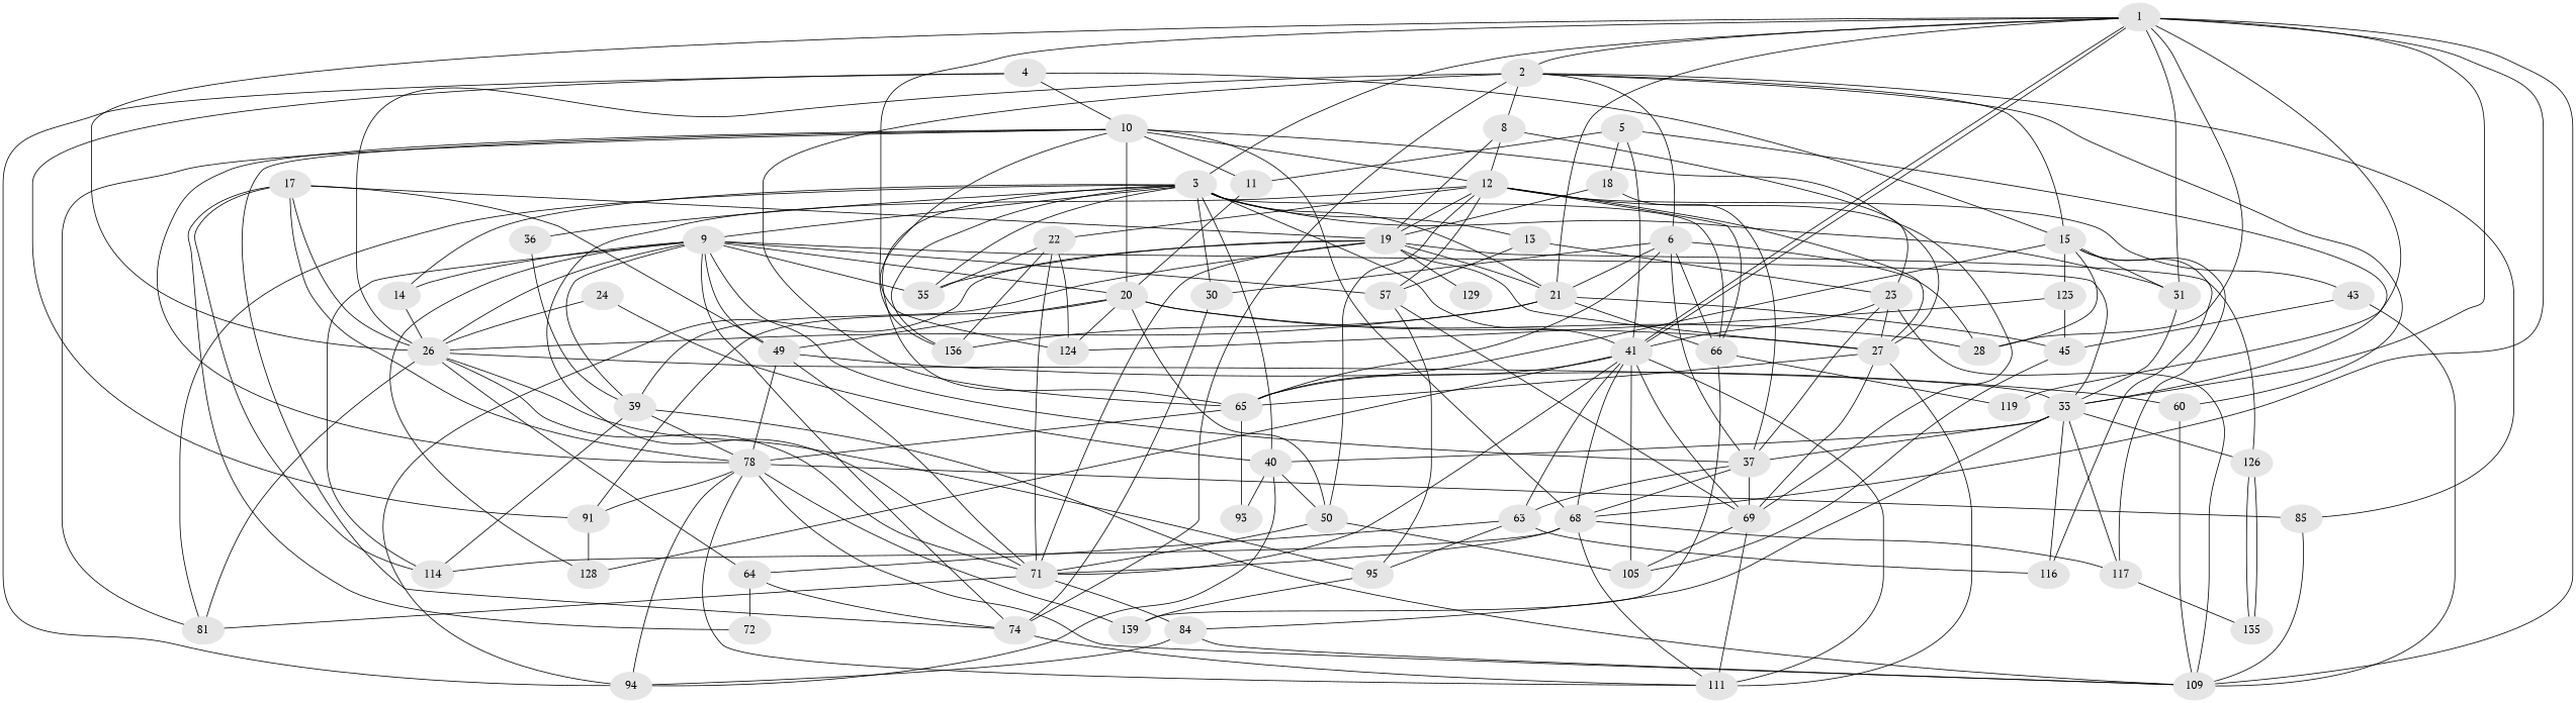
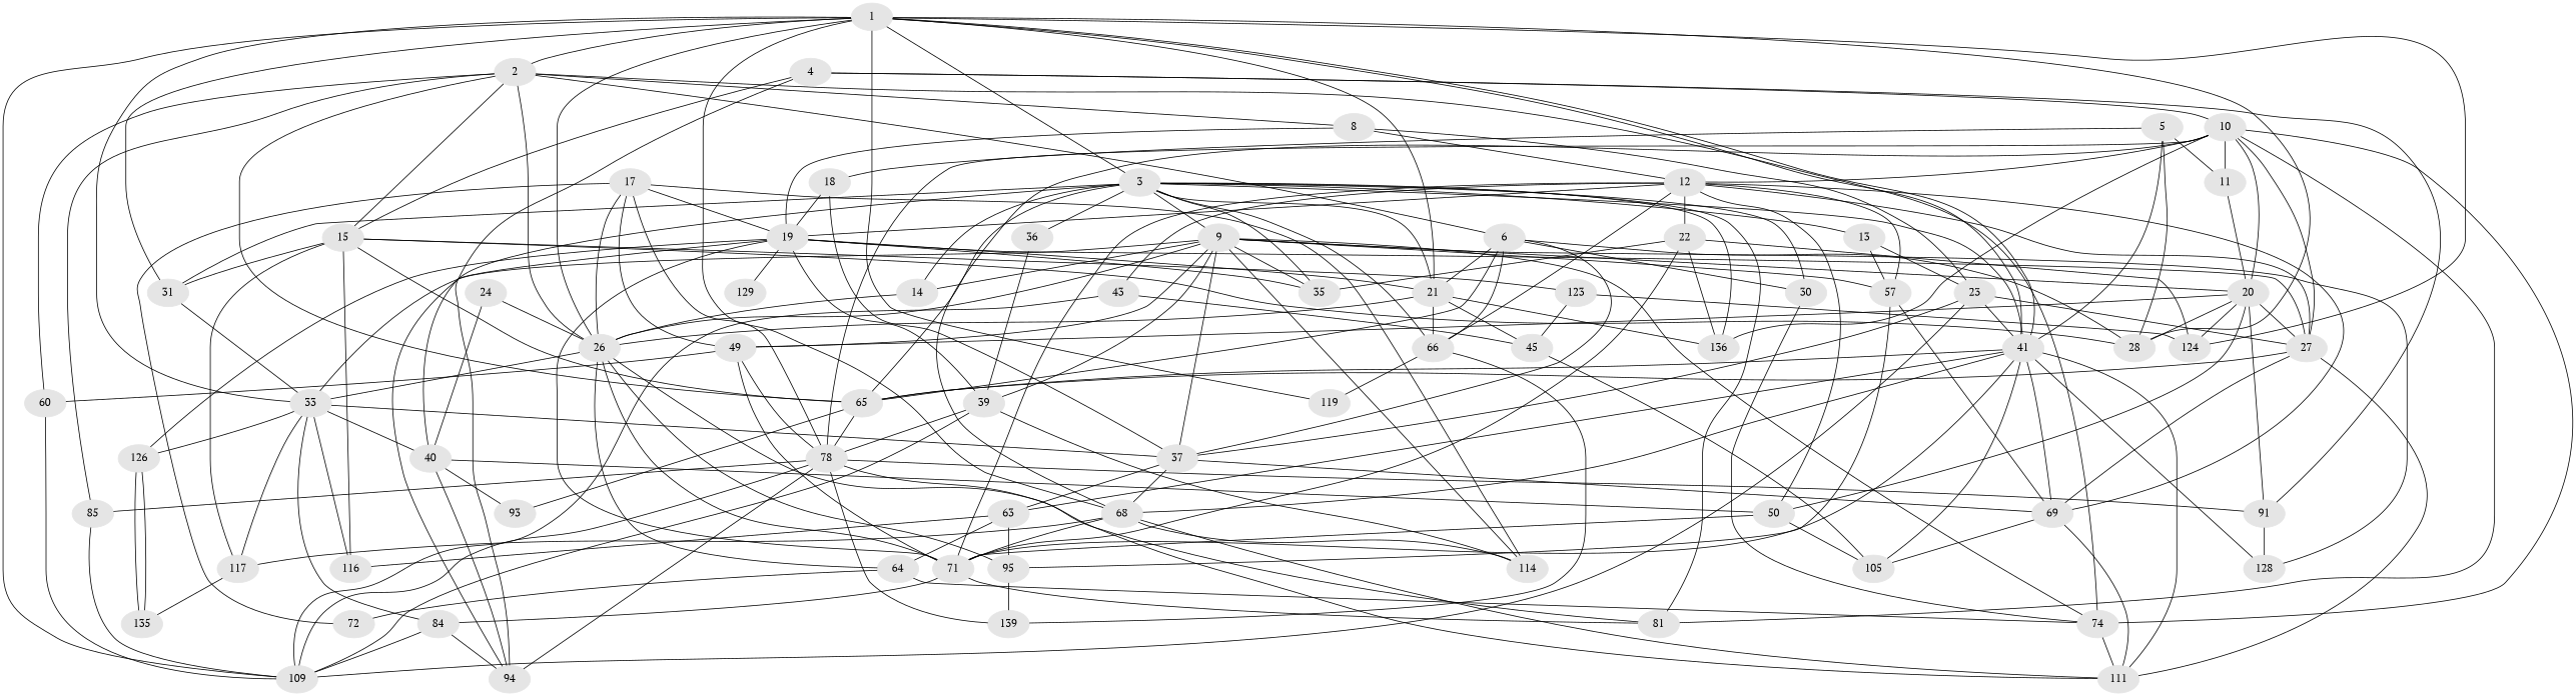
  graph {
    fontname="PT Serif"
    node [color=gray90 fontname="PT Serif" style=filled]
    edge [fontname="PT Serif"]
    1 [super="+7"]
    2 [super="+16"]
    3 [super="+29+46+75"]
    21 [super="+53+51+73"]
    26 [super="+42+87+86+34"]
    28
    31
    33 [super="+88+131"]
    41 [super="+52+44"]
    68 [super="+143+140"]
    109 [super="+115"]
    119
    124
    6 [super="+134+121"]
    8
    15 [super="+102"]
    60
    65 [super="+141+76"]
    74 [super="+108"]
    85 [super="+142"]
    9 [super="+112+59+70"]
    13
    14
    30
    35 [super="+96"]
    36
    40 [super="+47"]
    66 [super="+132+103"]
    81 [super="+104"]
    136
    45
    71 [super="+79+80"]
    64
    95
    37 [super="+130"]
    116
    117
    126
    84
    128
    69 [super="+90"]
    111 [super="+125"]
    63 [super="+107"]
    105
    114 [super="+120"]
    12 [super="+62+38"]
    19 [super="+54+25"]
    23 [super="+100"]
    123
    78 [super="+127+92"]
    93
    20 [super="+101+56"]
    39 [super="+110"]
    49 [super="+61"]
    57 [super="+97"]
    94
    50 [super="+77"]
    139
    10 [super="+55"]
    11
    27 [super="+32"]
    4
    91
    5
    18
    22 [super="+98"]
    43
    129
    135
    17 [super="+137"]
    72
    24
    1 -- 2
    1 -- 3
    1 -- 21
    1 -- 26
    1 -- 28
    1 -- 31
    1 -- 33
    1 -- 41
    1 -- 41
    1 -- 68
    1 -- 109
    1 -- 119
    1 -- 124
    2 -- 26
    2 -- 6
    2 -- 8
    2 -- 15 [weight=2]
    2 -- 60
    2 -- 65
    2 -- 74 [weight=2]
    2 -- 85
    3 -- 21
    3 -- 31
    3 -- 41
    3 -- 65
    3 -- 9
    3 -- 13
    3 -- 14
    3 -- 30
    3 -- 35
    3 -- 36
    3 -- 40 [weight=2]
    3 -- 66 [weight=2]
    3 -- 81
    3 -- 136
    21 -- 26 [weight=2]
    21 -- 66
    21 -- 136
    21 -- 45
    26 -- 33 [weight=2]
    26 -- 81
    26 -- 71
    26 -- 64
    26 -- 95
    31 -- 33
    33 -- 40
    33 -- 37
    33 -- 116
    33 -- 117
    33 -- 126
    33 -- 84
    41 -- 68
    41 -- 65
    41 -- 71
    41 -- 128
    41 -- 69
    41 -- 111
    41 -- 63
    41 -- 105
    68 -- 71
    68 -- 117
    68 -- 111
    68 -- 114
    6 -- 21
    6 -- 28
    6 -- 65
    6 -- 30
    6 -- 66
    6 -- 37
    8 -- 12
    8 -- 19
    8 -- 23
    15 -- 28
    15 -- 31
    15 -- 65
    15 -- 116
    15 -- 117
    15 -- 123
    60 -- 109
    65 -- 78
    65 -- 93
    74 -- 111
    85 -- 109
    9 -- 26
    9 -- 33
    9 -- 74
    9 -- 14
    9 -- 35
    9 -- 37
    9 -- 128
    9 -- 114
    9 -- 20
    9 -- 39
    9 -- 49
    9 -- 57
    13 -- 23
    13 -- 57
    14 -- 26
    30 -- 74
    36 -- 39
    40 -- 93
    40 -- 94
    40 -- 50
    66 -- 119
    66 -- 139
    45 -- 105
    71 -- 81
    71 -- 84
    64 -- 74
    64 -- 72
    95 -- 139
    37 -- 68
    37 -- 69
    37 -- 63
    117 -- 135
    126 -- 135
    126 -- 135
    84 -- 109
    84 -- 94
    69 -- 111
    69 -- 105
    63 -- 64
    63 -- 95
    63 -- 116
    12 -- 66
    12 -- 71
    12 -- 69
    12 -- 19
    12 -- 57
    12 -- 50
    12 -- 27
    12 -- 22
    12 -- 43
    19 -- 21
    19 -- 35
    19 -- 71
    19 -- 126
    19 -- 39
    19 -- 94
    19 -- 27
    19 -- 129 [weight=2]
    23 -- 41
    23 -- 109
    23 -- 37
    23 -- 27
    123 -- 124
    123 -- 45
    78 -- 109
    78 -- 85
    78 -- 111
    78 -- 94
    78 -- 139
    78 -- 91
    20 -- 28
    20 -- 124
    20 -- 49
    20 -- 50
    20 -- 27
    20 -- 91 [weight=2]
    39 -- 109
    39 -- 114
    39 -- 78
    49 -- 60
    49 -- 71
    49 -- 78
    57 -- 95
    57 -- 69
    50 -- 71
    50 -- 105
    10 -- 68
    10 -- 74
    10 -- 81
    10 -- 136
    10 -- 12
    10 -- 78
    10 -- 20 [weight=2]
    10 -- 11
    10 -- 27
    11 -- 20
    27 -- 65
    27 -- 69
    27 -- 111
    4 -- 15
    4 -- 94
    4 -- 10
    4 -- 91
    91 -- 128
-   5 -- 33
+   5 -- 28
    5 -- 41
    5 -- 11
    5 -- 18
    18 -- 37
    18 -- 19
    22 -- 124
    22 -- 35
    22 -- 136
    22 -- 71
    43 -- 109
    43 -- 45
    17 -- 26
    17 -- 114
    17 -- 19
    17 -- 78
    17 -- 49
    17 -- 72
    24 -- 26
    24 -- 40
  }
